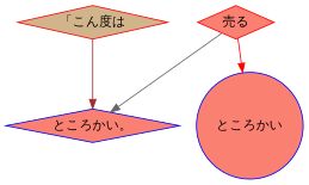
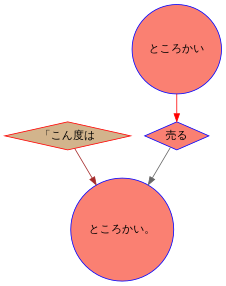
  digraph {
    fontname="Roboto Mono"
    node [color=red fillcolor=salmon fontname="Roboto Mono" shape=diamond style=filled]
    edge [fontname="Roboto Mono"]
    n1 [fillcolor=tan label="「こん度は"]
-   n2 [color=blue label="ところかい。"]
+   n2 [color=blue label="ところかい。" shape=circle]
    n3 [color=blue label="ところかい" shape=circle]
-   n4 [label="売る"]
+   n4 [color=blue label="売る"]
    n1 -> n2 [color=brown]
-   n4 -> n3 [color=red]
+   n3 -> n4 [color=red]
    n4 -> n2 [color=gray40]
  }
